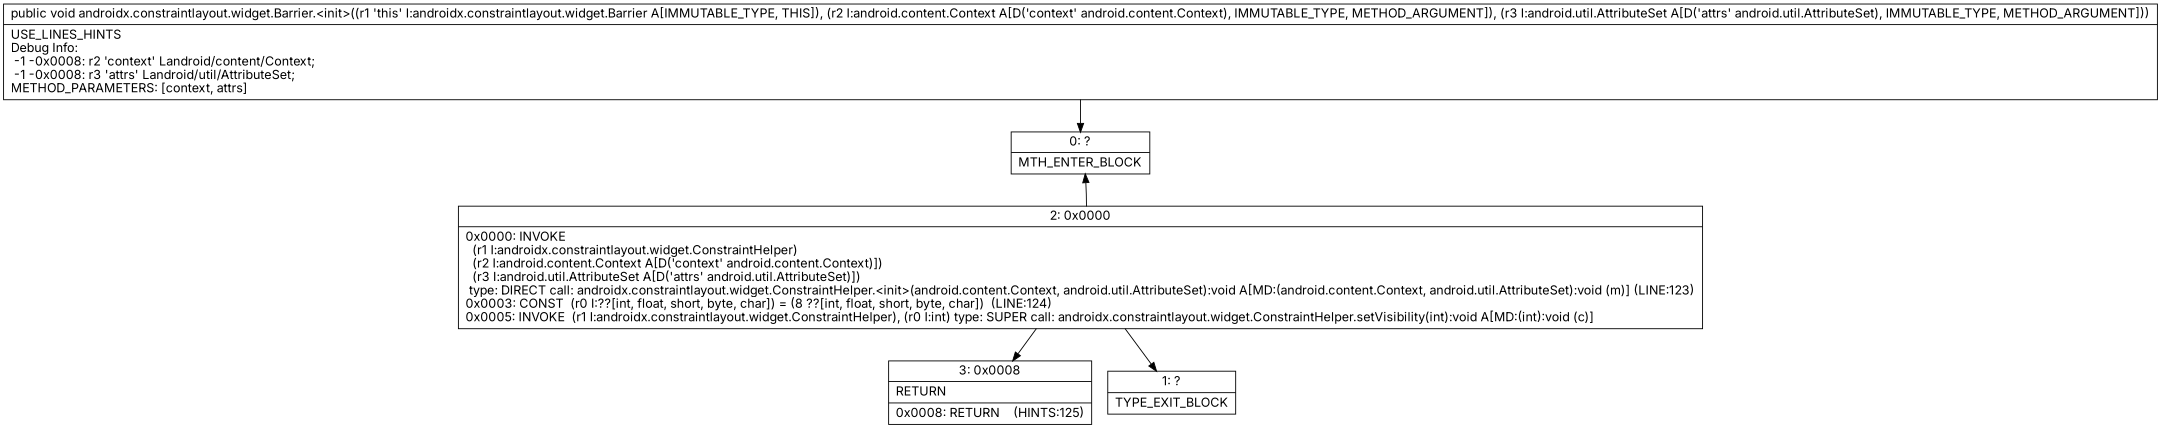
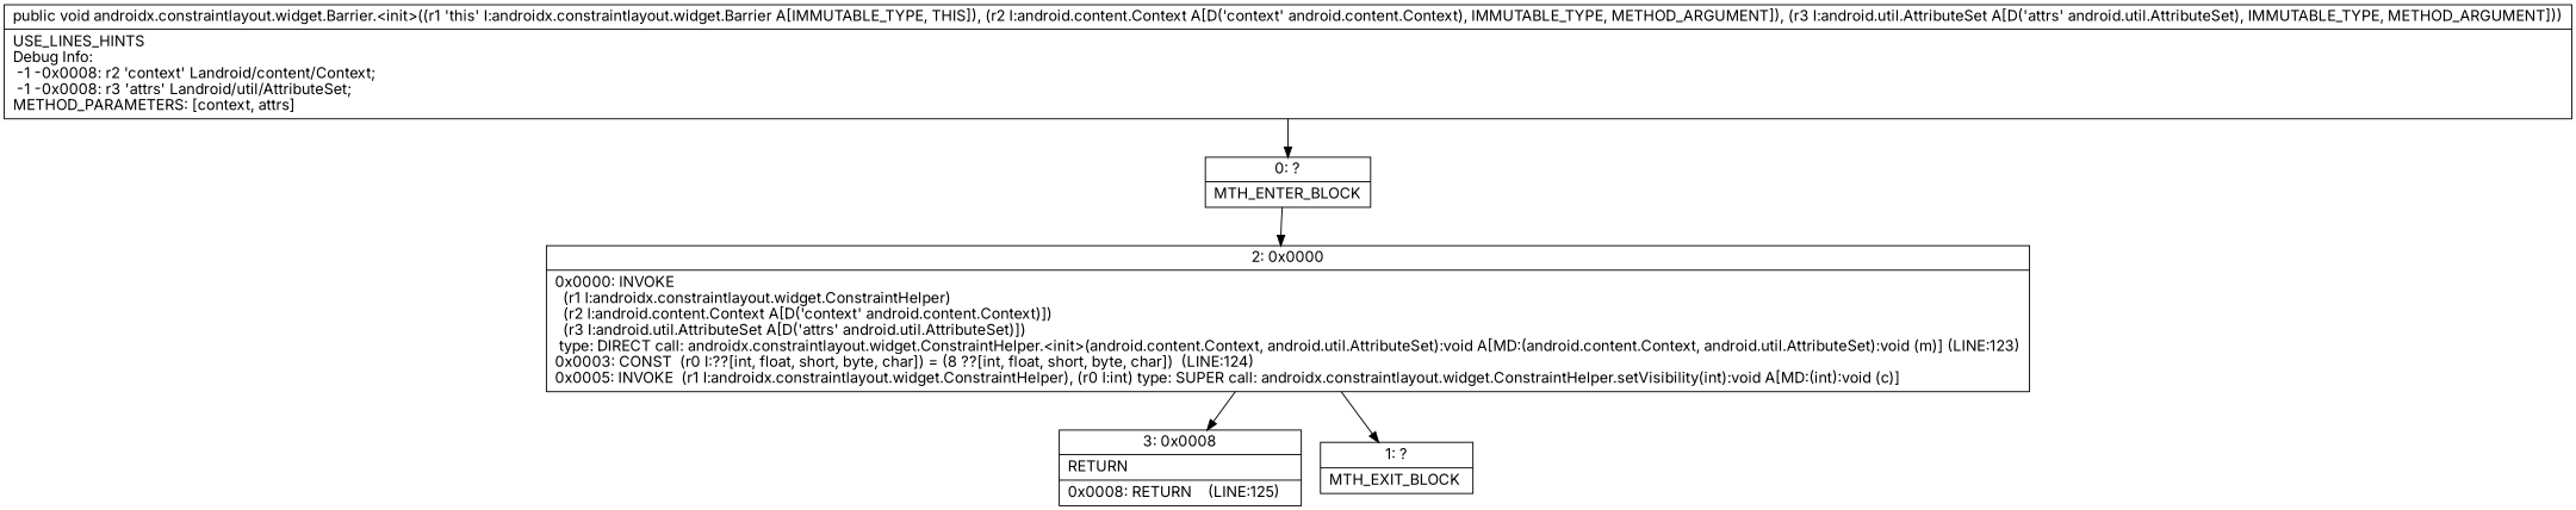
  digraph {
    fontname=Inter
    node [fontname=Inter shape=record]
    edge [fontname=Inter]
    n1 [label="{0\:\ ?|MTH_ENTER_BLOCK\l}"]
    n2 [label="{2\:\ 0x0000|0x0000: INVOKE  \l  (r1 I:androidx.constraintlayout.widget.ConstraintHelper)\l  (r2 I:android.content.Context A[D('context' android.content.Context)])\l  (r3 I:android.util.AttributeSet A[D('attrs' android.util.AttributeSet)])\l type: DIRECT call: androidx.constraintlayout.widget.ConstraintHelper.\<init\>(android.content.Context, android.util.AttributeSet):void A[MD:(android.content.Context, android.util.AttributeSet):void (m)] (LINE:123)\l0x0003: CONST  (r0 I:??[int, float, short, byte, char]) = (8 ??[int, float, short, byte, char])  (LINE:124)\l0x0005: INVOKE  (r1 I:androidx.constraintlayout.widget.ConstraintHelper), (r0 I:int) type: SUPER call: androidx.constraintlayout.widget.ConstraintHelper.setVisibility(int):void A[MD:(int):void (c)]\l}"]
-   n3 [label="{3\:\ 0x0008|RETURN\l|0x0008: RETURN    (HINTS:125)\l}"]
-   n4 [label="{1\:\ ?|TYPE_EXIT_BLOCK\l}"]
+   n3 [label="{3\:\ 0x0008|RETURN\l|0x0008: RETURN    (LINE:125)\l}"]
+   n4 [label="{1\:\ ?|MTH_EXIT_BLOCK\l}"]
    n5 [label="{public void androidx.constraintlayout.widget.Barrier.\<init\>((r1 'this' I:androidx.constraintlayout.widget.Barrier A[IMMUTABLE_TYPE, THIS]), (r2 I:android.content.Context A[D('context' android.content.Context), IMMUTABLE_TYPE, METHOD_ARGUMENT]), (r3 I:android.util.AttributeSet A[D('attrs' android.util.AttributeSet), IMMUTABLE_TYPE, METHOD_ARGUMENT]))  | USE_LINES_HINTS\lDebug Info:\l  \-1 \-0x0008: r2 'context' Landroid\/content\/Context;\l  \-1 \-0x0008: r3 'attrs' Landroid\/util\/AttributeSet;\lMETHOD_PARAMETERS: [context, attrs]\l}"]
-   n2 -> n1
+   n1 -> n2
    n2 -> n3
    n2 -> n4
    n5 -> n1
  }
